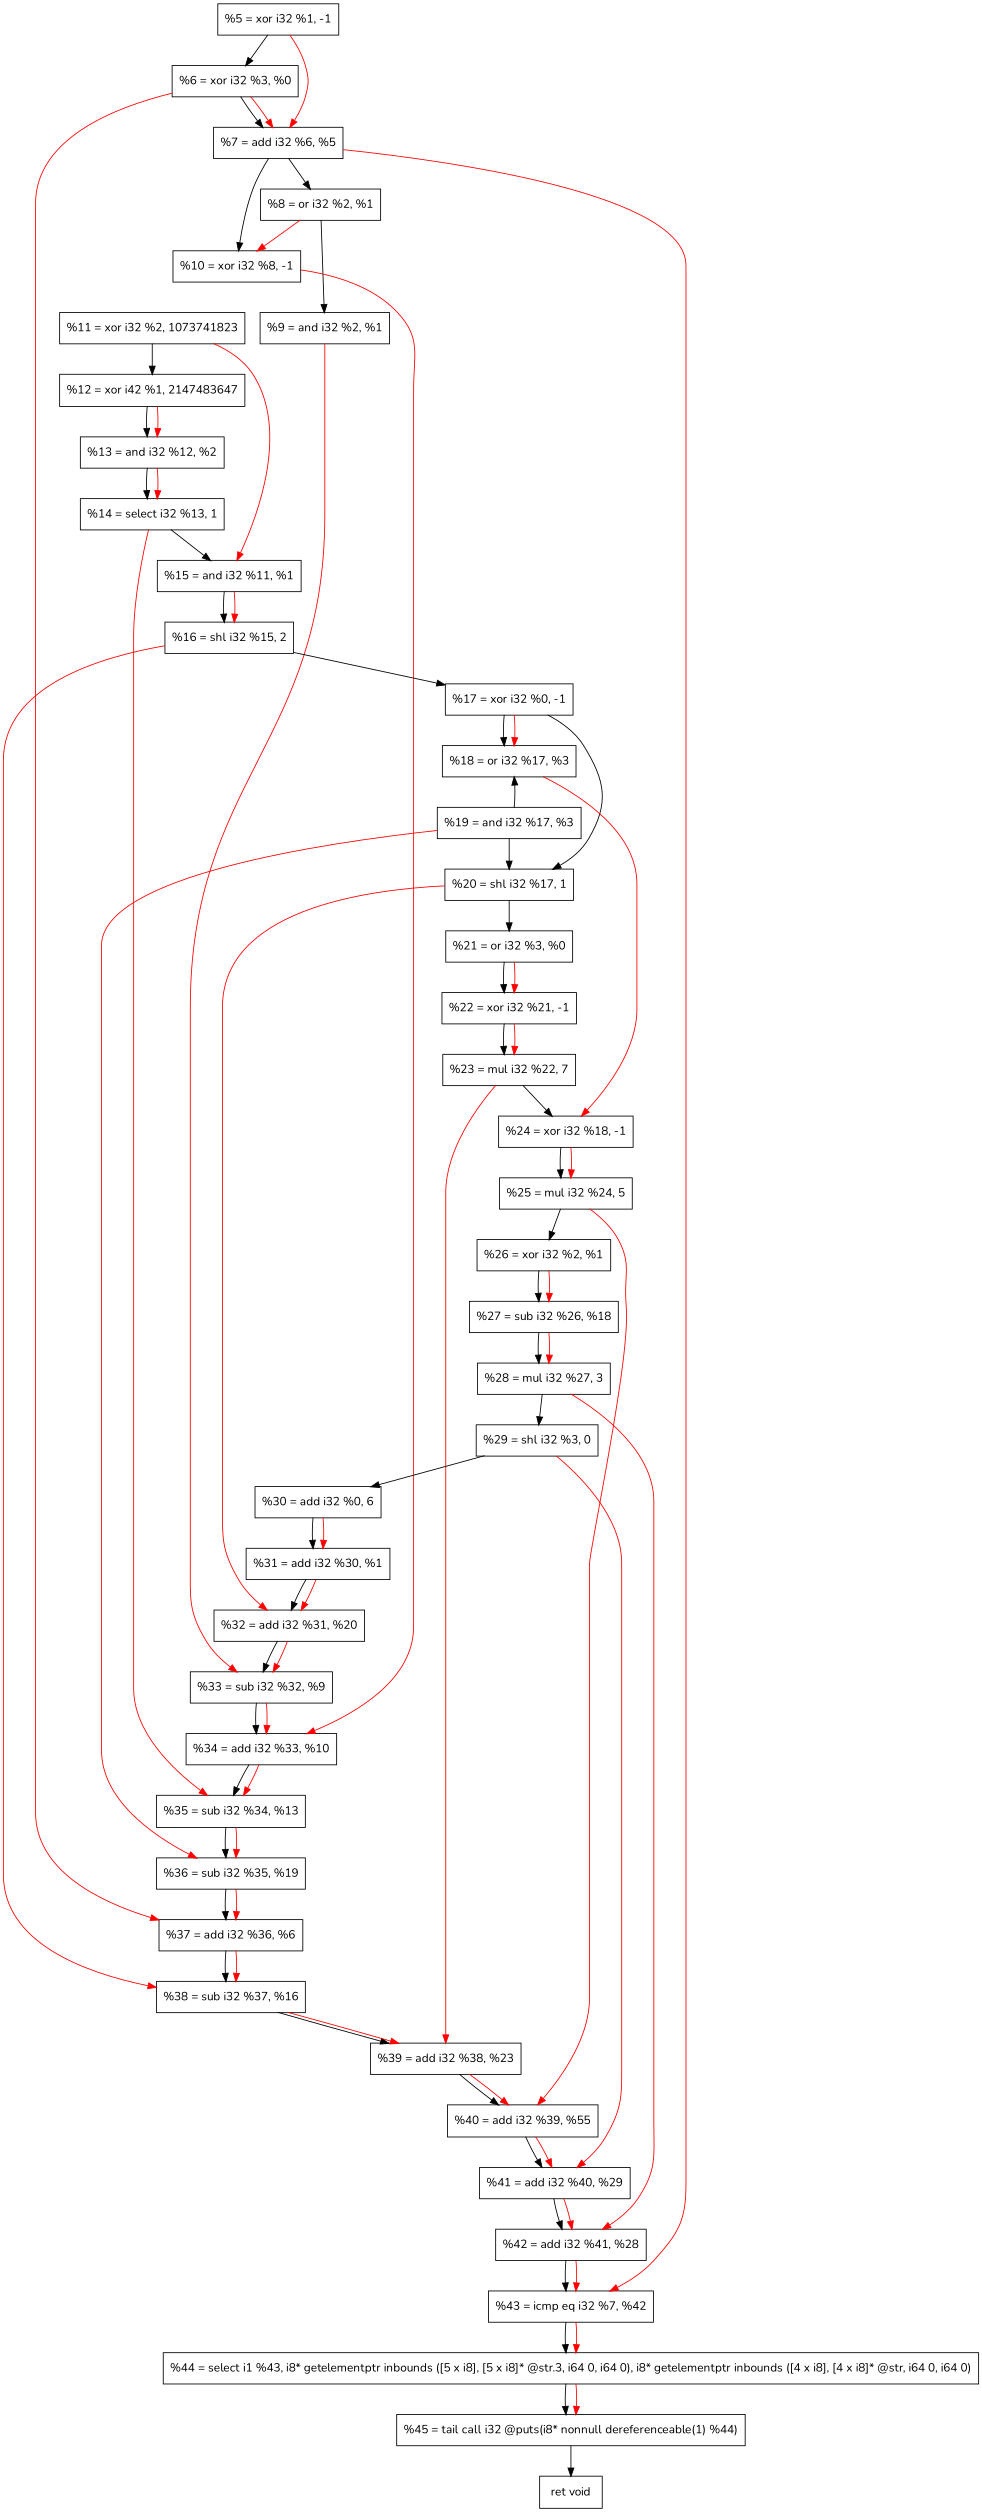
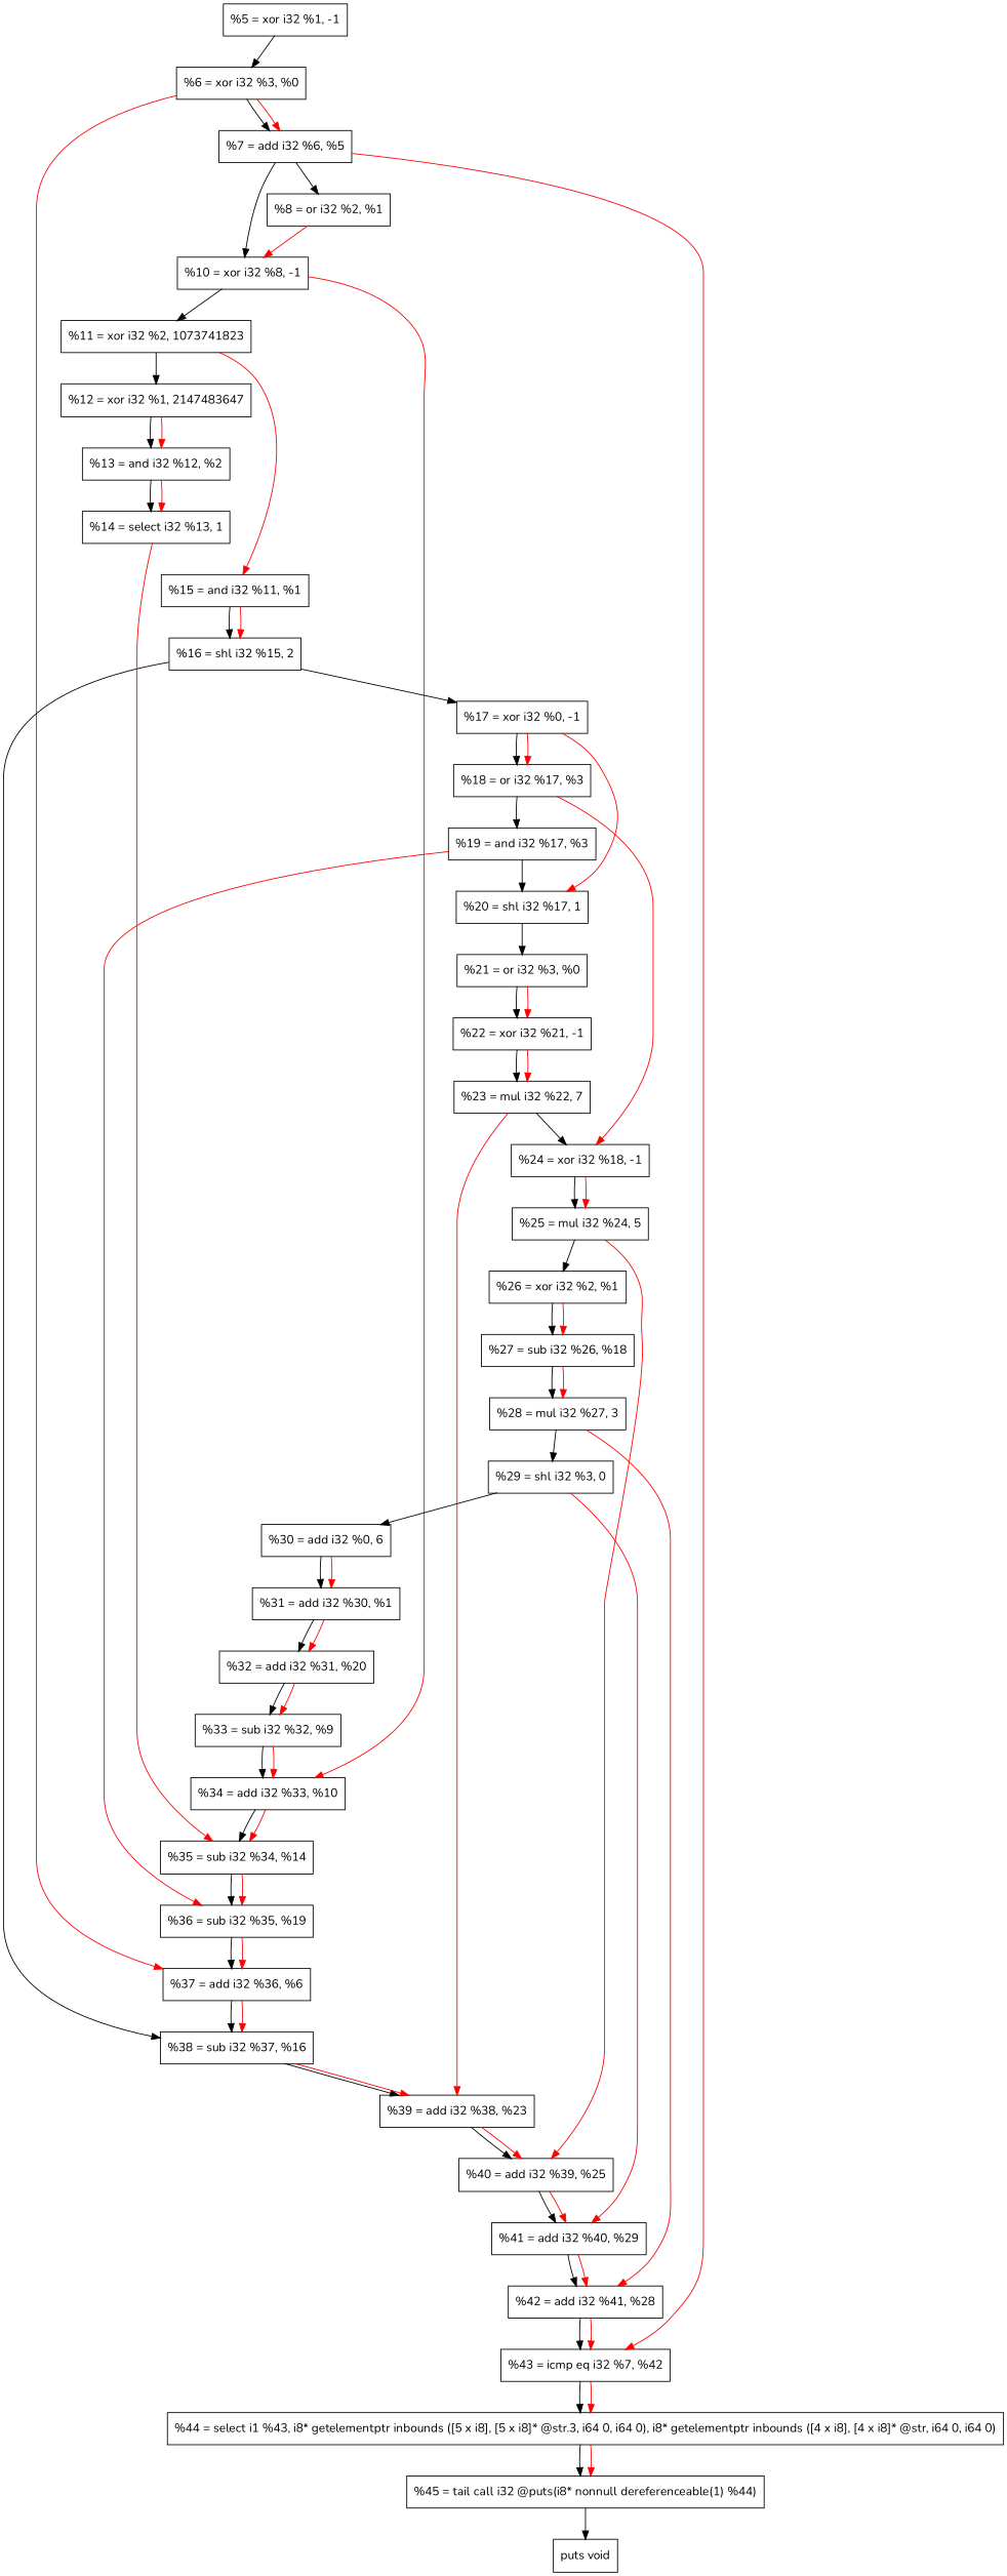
  digraph {
    fontname=Nunito
    node [fontname=Nunito shape=record]
    edge [fontname=Nunito color=red]
    n1 [label="  %5 = xor i32 %1, -1"]
    n2 [label="  %6 = xor i32 %3, %0"]
    n3 [label="  %7 = add i32 %6, %5"]
    n4 [label="  %37 = add i32 %36, %6"]
    n5 [label="  %8 = or i32 %2, %1"]
    n6 [label="  %43 = icmp eq i32 %7, %42"]
    n7 [label="  %10 = xor i32 %8, -1"]
    n8 [label="  %38 = sub i32 %37, %16"]
-   n9 [label="  %9 = and i32 %2, %1"]
    n10 [label="  %44 = select i1 %43, i8* getelementptr inbounds ([5 x i8], [5 x i8]* @str.3, i64 0, i64 0), i8* getelementptr inbounds ([4 x i8], [4 x i8]* @str, i64 0, i64 0)"]
    n11 [label="  %33 = sub i32 %32, %9"]
    n12 [label="  %11 = xor i32 %2, 1073741823"]
    n13 [label="  %34 = add i32 %33, %10"]
-   n14 [label="%12 = xor i42 %1, 2147483647"]
+   n14 [label="  %12 = xor i32 %1, 2147483647"]
    n15 [label="  %15 = and i32 %11, %1"]
-   n16 [label="%35 = sub i32 %34, %13"]
+   n16 [label="  %35 = sub i32 %34, %14"]
    n17 [label="  %13 = and i32 %12, %2"]
    n18 [label="  %16 = shl i32 %15, 2"]
    n19 [label="%14 = select i32 %13, 1"]
    n20 [label="  %36 = sub i32 %35, %19"]
    n21 [label="  %17 = xor i32 %0, -1"]
    n22 [label="  %18 = or i32 %17, %3"]
    n23 [label="  %20 = shl i32 %17, 1"]
    n24 [label="  %39 = add i32 %38, %23"]
    n25 [label="  %19 = and i32 %17, %3"]
    n26 [label="  %24 = xor i32 %18, -1"]
    n27 [label="  %21 = or i32 %3, %0"]
    n28 [label="  %32 = add i32 %31, %20"]
    n29 [label="  %25 = mul i32 %24, 5"]
    n30 [label="  %27 = sub i32 %26, %18"]
    n31 [label="  %28 = mul i32 %27, 3"]
    n32 [label="  %22 = xor i32 %21, -1"]
    n33 [label="  %23 = mul i32 %22, 7"]
-   n34 [label="%40 = add i32 %39, %55"]
+   n34 [label="  %40 = add i32 %39, %25"]
    n35 [label="  %26 = xor i32 %2, %1"]
    n36 [label="  %41 = add i32 %40, %29"]
    n37 [label="%29 = shl i32 %3, 0"]
    n38 [label="  %42 = add i32 %41, %28"]
    n39 [label="  %30 = add i32 %0, 6"]
    n40 [label="  %31 = add i32 %30, %1"]
    n41 [label="  %45 = tail call i32 @puts(i8* nonnull dereferenceable(1) %44)"]
-   n42 [label="  ret void"]
+   n42 [label="puts void"]
    n1 -> n2 [color=""]
-   n1 -> n3
    n2 -> n3 [color=""]
    n2 -> n3
    n2 -> n4
    n3 -> n5 [color=""]
    n3 -> n6
    n3 -> n7 [color=""]
    n4 -> n8 [color=""]
    n4 -> n8
    n5 -> n7
-   n5 -> n9 [color=""]
    n6 -> n10 [color=""]
    n6 -> n10
+   n7 -> n12 [color=""]
    n7 -> n13
    n8 -> n24 [color=""]
    n8 -> n24
-   n9 -> n11
    n10 -> n41 [color=""]
    n10 -> n41
    n11 -> n13 [color=""]
    n11 -> n13
    n12 -> n14 [color=""]
    n12 -> n15
    n13 -> n16 [color=""]
    n13 -> n16
    n14 -> n17 [color=""]
    n14 -> n17
    n15 -> n18 [color=""]
    n15 -> n18
    n16 -> n20 [color=""]
    n16 -> n20
    n17 -> n19 [color=""]
    n17 -> n19
-   n18 -> n8
+   n18 -> n8 [color=black]
    n18 -> n21 [color=""]
-   n19 -> n15 [color=""]
    n19 -> n16
    n20 -> n4 [color=""]
    n20 -> n4
    n21 -> n22 [color=""]
    n21 -> n22
-   n21 -> n23 [color=black]
-   n25 -> n22 [color=""]
+   n21 -> n23
+   n22 -> n25 [color=""]
    n22 -> n26
    n23 -> n27 [color=""]
-   n23 -> n28
    n24 -> n34 [color=""]
    n24 -> n34
    n25 -> n20
    n25 -> n23 [color=""]
    n26 -> n29 [color=""]
    n26 -> n29
    n27 -> n32 [color=""]
    n27 -> n32
    n28 -> n11 [color=""]
    n28 -> n11
    n29 -> n34
    n29 -> n35 [color=""]
    n30 -> n31 [color=""]
    n30 -> n31
    n31 -> n37 [color=""]
    n31 -> n38
    n32 -> n33 [color=""]
    n32 -> n33
    n33 -> n24
    n33 -> n26 [color=""]
    n34 -> n36 [color=""]
    n34 -> n36
    n35 -> n30 [color=""]
    n35 -> n30
    n36 -> n38 [color=""]
    n36 -> n38
    n37 -> n36
    n37 -> n39 [color=""]
    n38 -> n6 [color=""]
    n38 -> n6
    n39 -> n40 [color=""]
    n39 -> n40
    n40 -> n28 [color=""]
    n40 -> n28
    n41 -> n42 [color=""]
  }
